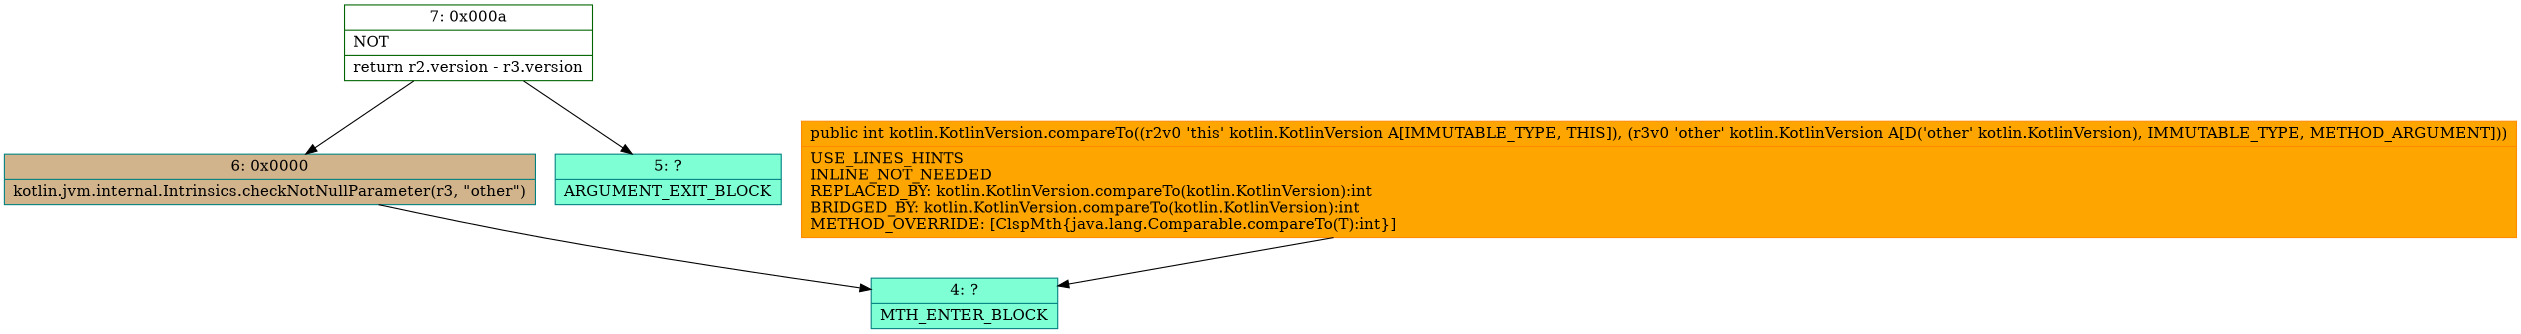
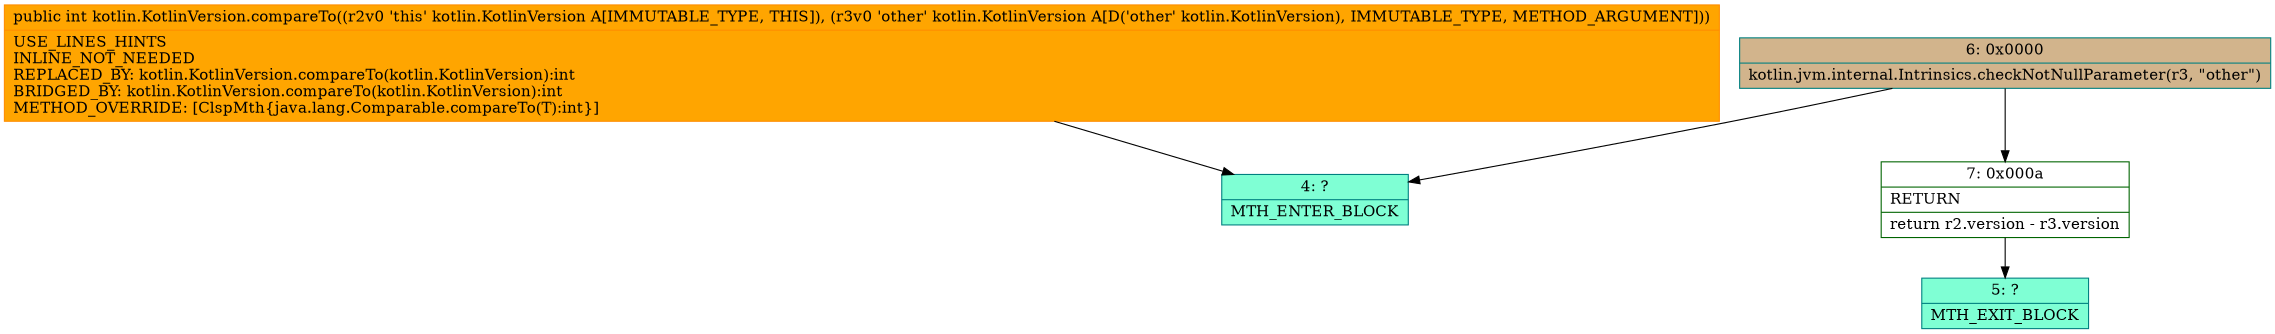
  digraph {
    node [color=teal fillcolor=aquamarine shape=record style=filled]
    n1 [label="{4\:\ ?|MTH_ENTER_BLOCK\l}"]
    n2 [fillcolor=tan label="{6\:\ 0x0000|kotlin.jvm.internal.Intrinsics.checkNotNullParameter(r3, \"other\")\l}"]
-   n3 [color=darkgreen fillcolor=white label="{7\:\ 0x000a|NOT\l|return r2.version \- r3.version\l}"]
-   n4 [label="{5\:\ ?|ARGUMENT_EXIT_BLOCK\l}"]
+   n3 [color=darkgreen fillcolor=white label="{7\:\ 0x000a|RETURN\l|return r2.version \- r3.version\l}"]
+   n4 [label="{5\:\ ?|MTH_EXIT_BLOCK\l}"]
    n5 [color=darkorange fillcolor=orange label="{public int kotlin.KotlinVersion.compareTo((r2v0 'this' kotlin.KotlinVersion A[IMMUTABLE_TYPE, THIS]), (r3v0 'other' kotlin.KotlinVersion A[D('other' kotlin.KotlinVersion), IMMUTABLE_TYPE, METHOD_ARGUMENT]))  | USE_LINES_HINTS\lINLINE_NOT_NEEDED\lREPLACED_BY: kotlin.KotlinVersion.compareTo(kotlin.KotlinVersion):int\lBRIDGED_BY: kotlin.KotlinVersion.compareTo(kotlin.KotlinVersion):int\lMETHOD_OVERRIDE: [ClspMth\{java.lang.Comparable.compareTo(T):int\}]\l}"]
    n2 -> n1
-   n3 -> n2
+   n2 -> n3
    n3 -> n4
    n5 -> n1
  }
